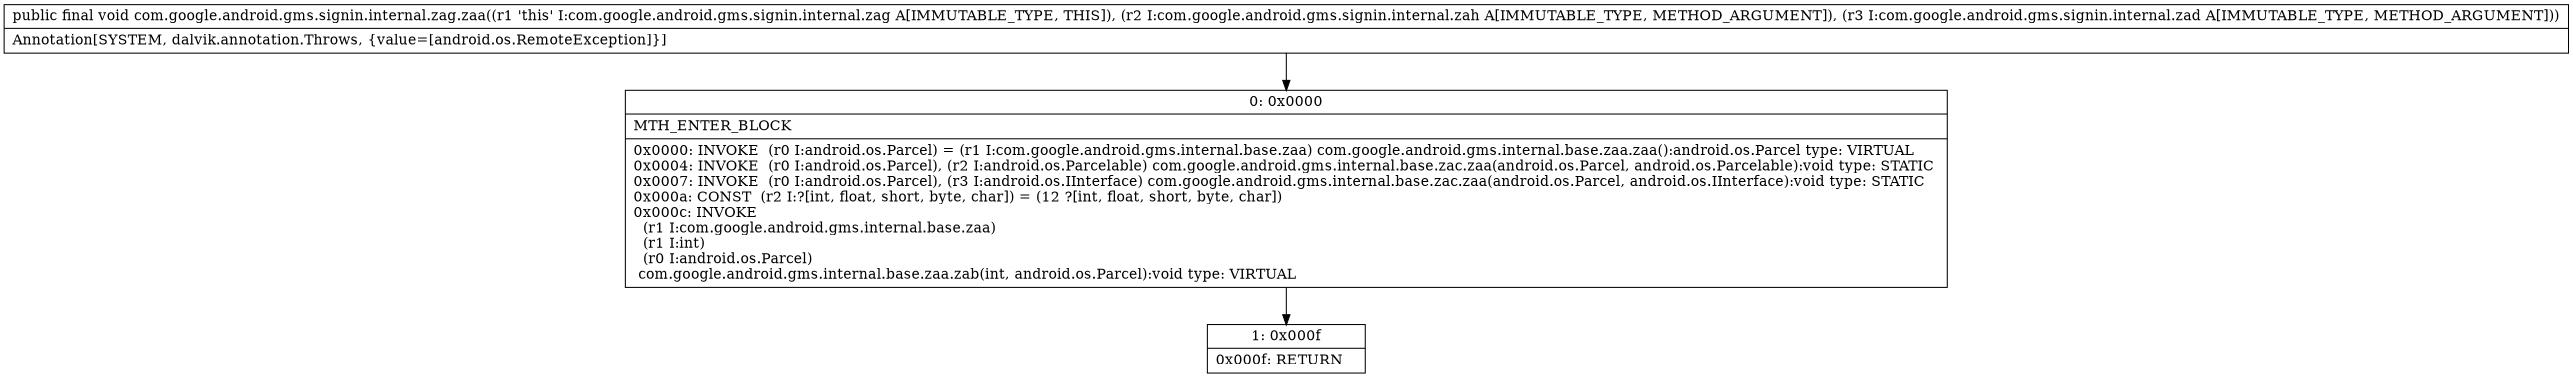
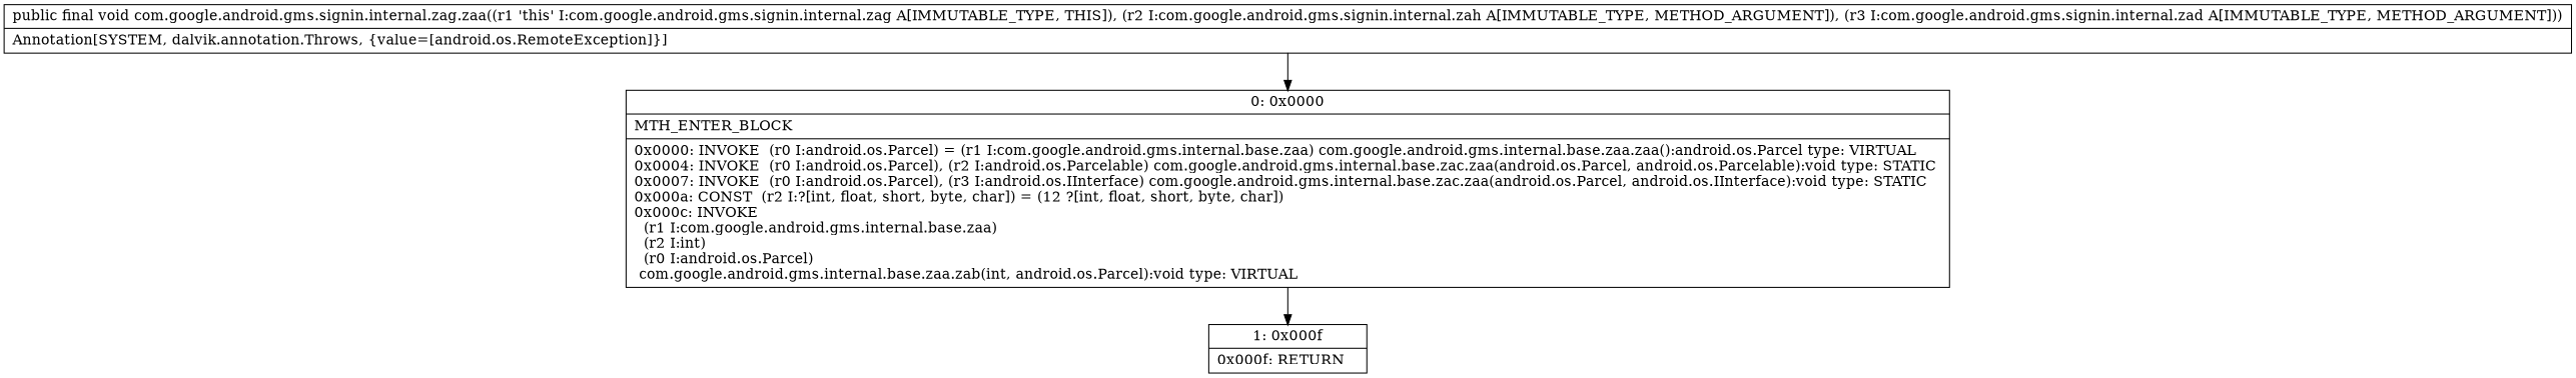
  digraph {
    node [shape=record]
-   n1 [label="{0\:\ 0x0000|MTH_ENTER_BLOCK\l|0x0000: INVOKE  (r0 I:android.os.Parcel) = (r1 I:com.google.android.gms.internal.base.zaa) com.google.android.gms.internal.base.zaa.zaa():android.os.Parcel type: VIRTUAL \l0x0004: INVOKE  (r0 I:android.os.Parcel), (r2 I:android.os.Parcelable) com.google.android.gms.internal.base.zac.zaa(android.os.Parcel, android.os.Parcelable):void type: STATIC \l0x0007: INVOKE  (r0 I:android.os.Parcel), (r3 I:android.os.IInterface) com.google.android.gms.internal.base.zac.zaa(android.os.Parcel, android.os.IInterface):void type: STATIC \l0x000a: CONST  (r2 I:?[int, float, short, byte, char]) = (12 ?[int, float, short, byte, char]) \l0x000c: INVOKE  \l  (r1 I:com.google.android.gms.internal.base.zaa)\l  (r1 I:int)\l  (r0 I:android.os.Parcel)\l com.google.android.gms.internal.base.zaa.zab(int, android.os.Parcel):void type: VIRTUAL \l}"]
+   n1 [label="{0\:\ 0x0000|MTH_ENTER_BLOCK\l|0x0000: INVOKE  (r0 I:android.os.Parcel) = (r1 I:com.google.android.gms.internal.base.zaa) com.google.android.gms.internal.base.zaa.zaa():android.os.Parcel type: VIRTUAL \l0x0004: INVOKE  (r0 I:android.os.Parcel), (r2 I:android.os.Parcelable) com.google.android.gms.internal.base.zac.zaa(android.os.Parcel, android.os.Parcelable):void type: STATIC \l0x0007: INVOKE  (r0 I:android.os.Parcel), (r3 I:android.os.IInterface) com.google.android.gms.internal.base.zac.zaa(android.os.Parcel, android.os.IInterface):void type: STATIC \l0x000a: CONST  (r2 I:?[int, float, short, byte, char]) = (12 ?[int, float, short, byte, char]) \l0x000c: INVOKE  \l  (r1 I:com.google.android.gms.internal.base.zaa)\l  (r2 I:int)\l  (r0 I:android.os.Parcel)\l com.google.android.gms.internal.base.zaa.zab(int, android.os.Parcel):void type: VIRTUAL \l}"]
    n2 [label="{1\:\ 0x000f|0x000f: RETURN   \l}"]
    n3 [label="{public final void com.google.android.gms.signin.internal.zag.zaa((r1 'this' I:com.google.android.gms.signin.internal.zag A[IMMUTABLE_TYPE, THIS]), (r2 I:com.google.android.gms.signin.internal.zah A[IMMUTABLE_TYPE, METHOD_ARGUMENT]), (r3 I:com.google.android.gms.signin.internal.zad A[IMMUTABLE_TYPE, METHOD_ARGUMENT]))  | Annotation[SYSTEM, dalvik.annotation.Throws, \{value=[android.os.RemoteException]\}]\l}"]
    n1 -> n2
    n3 -> n1
  }
